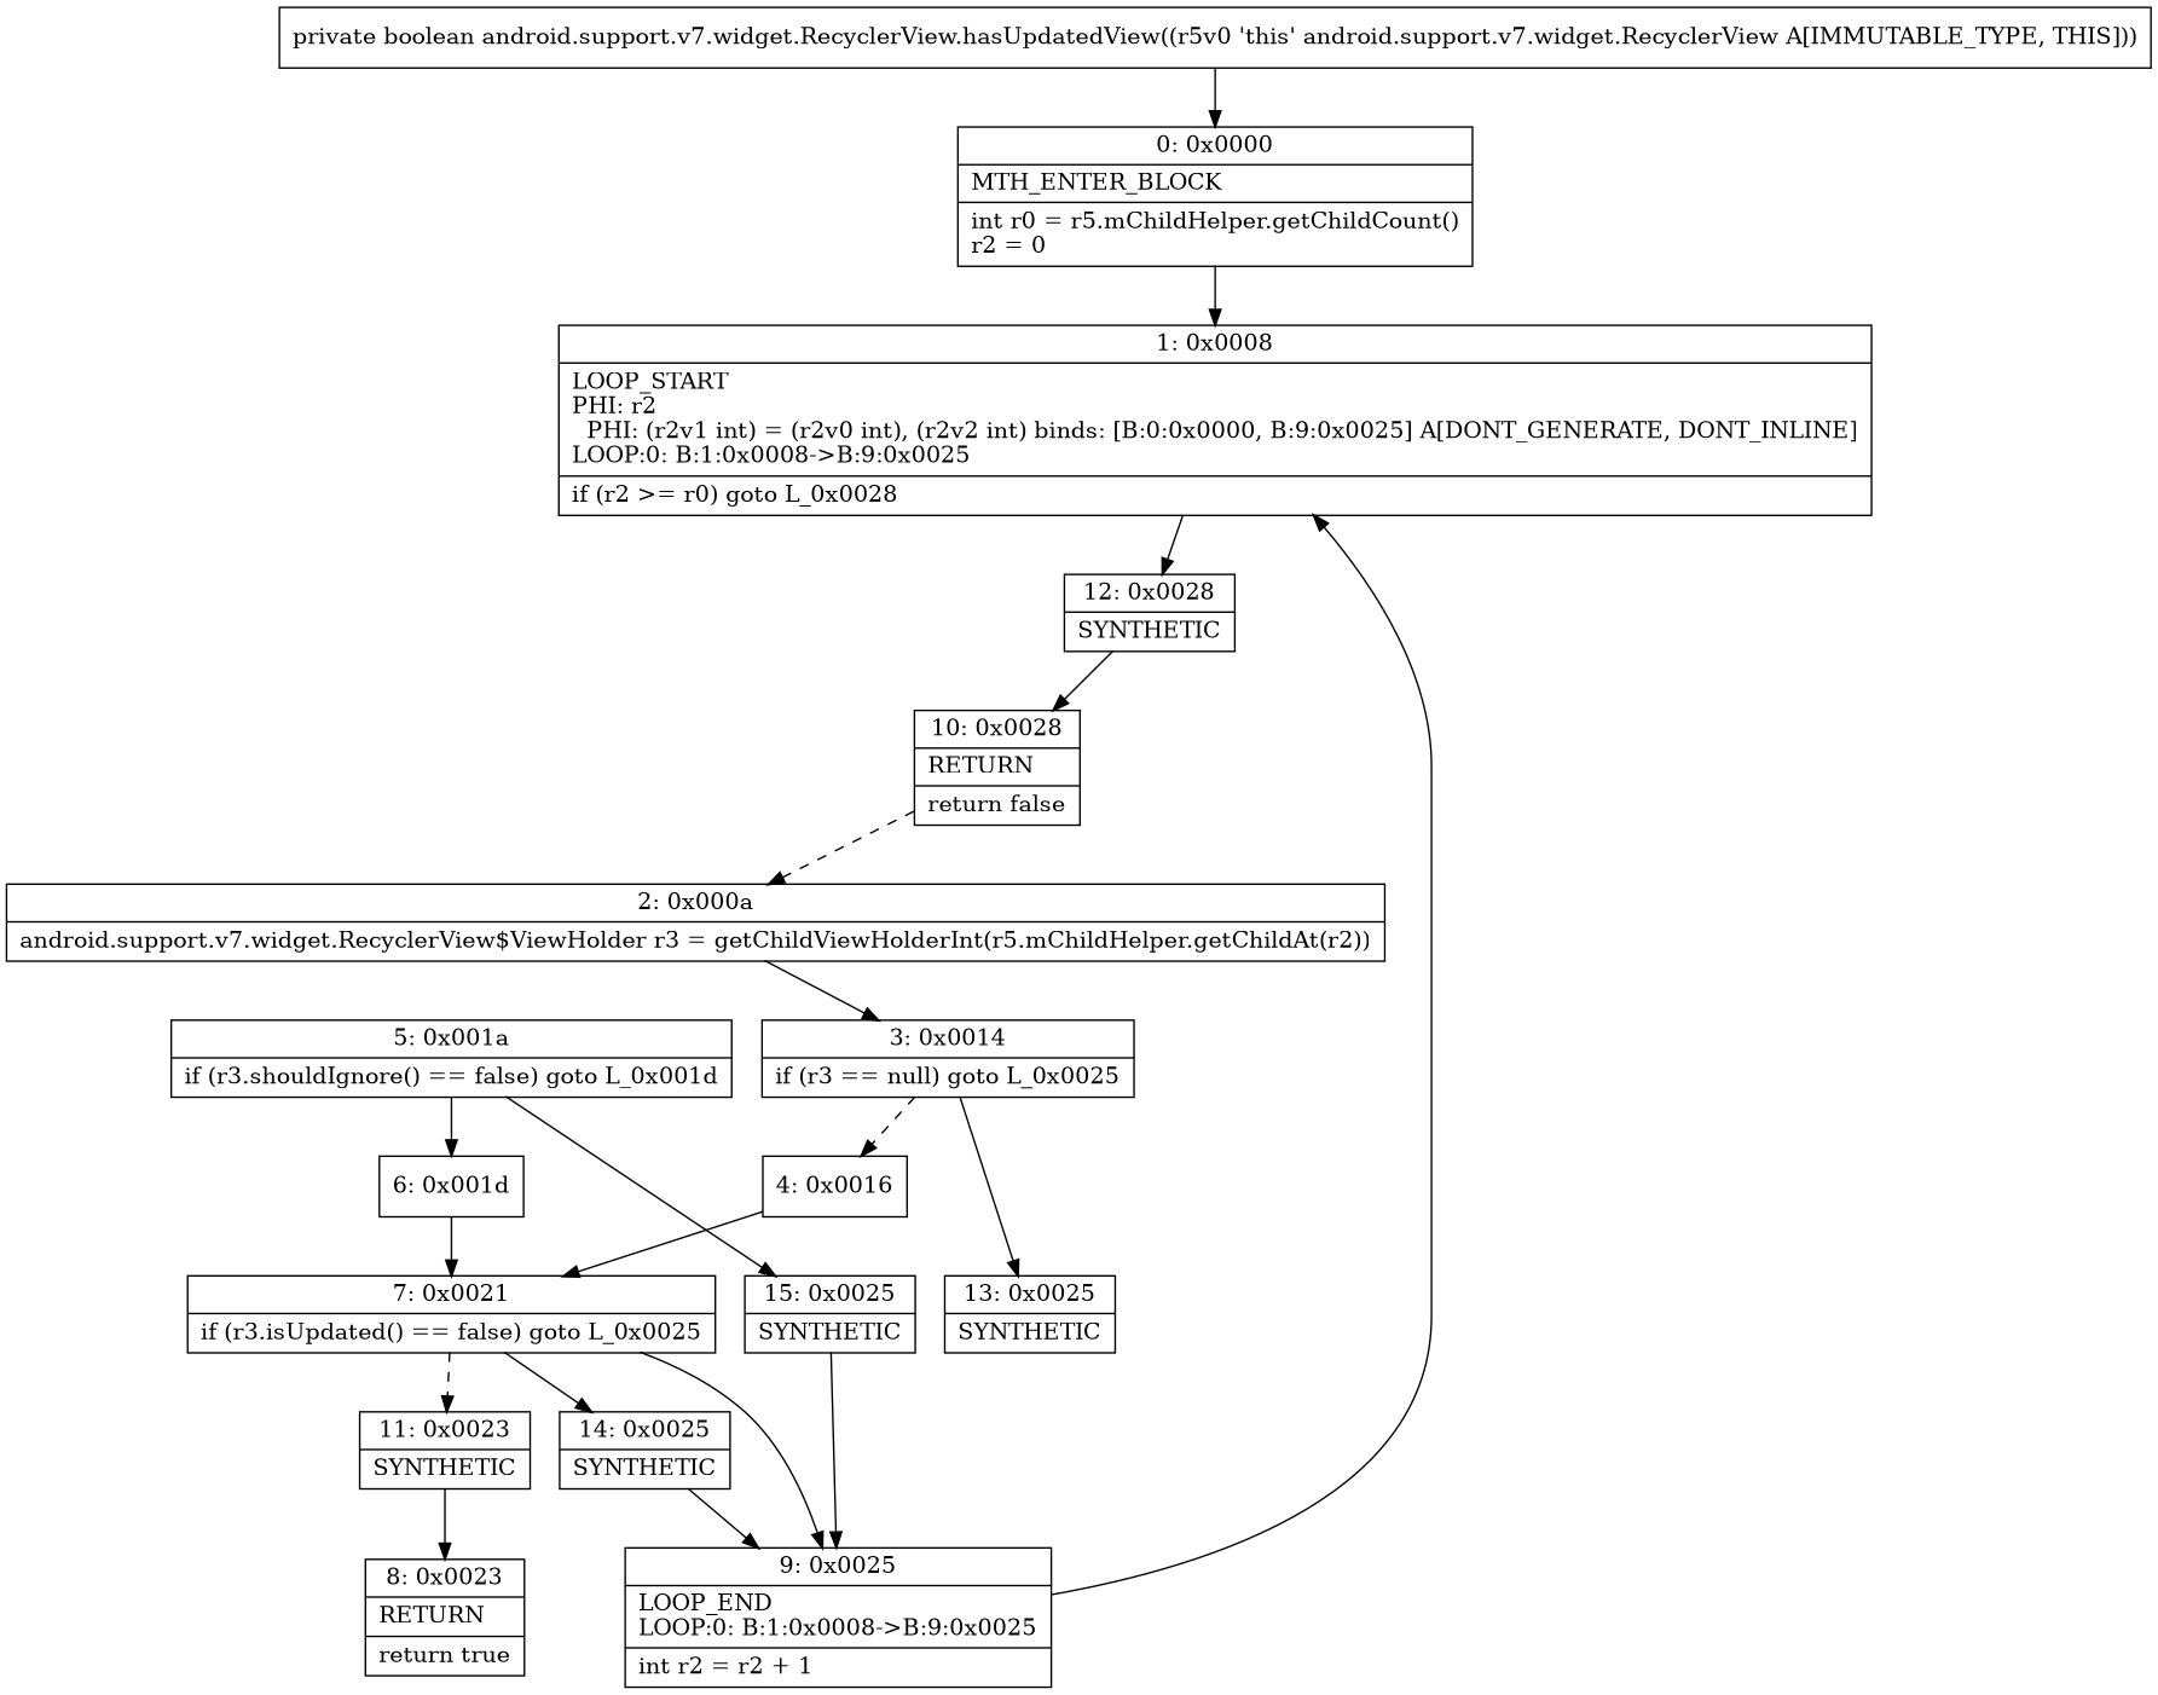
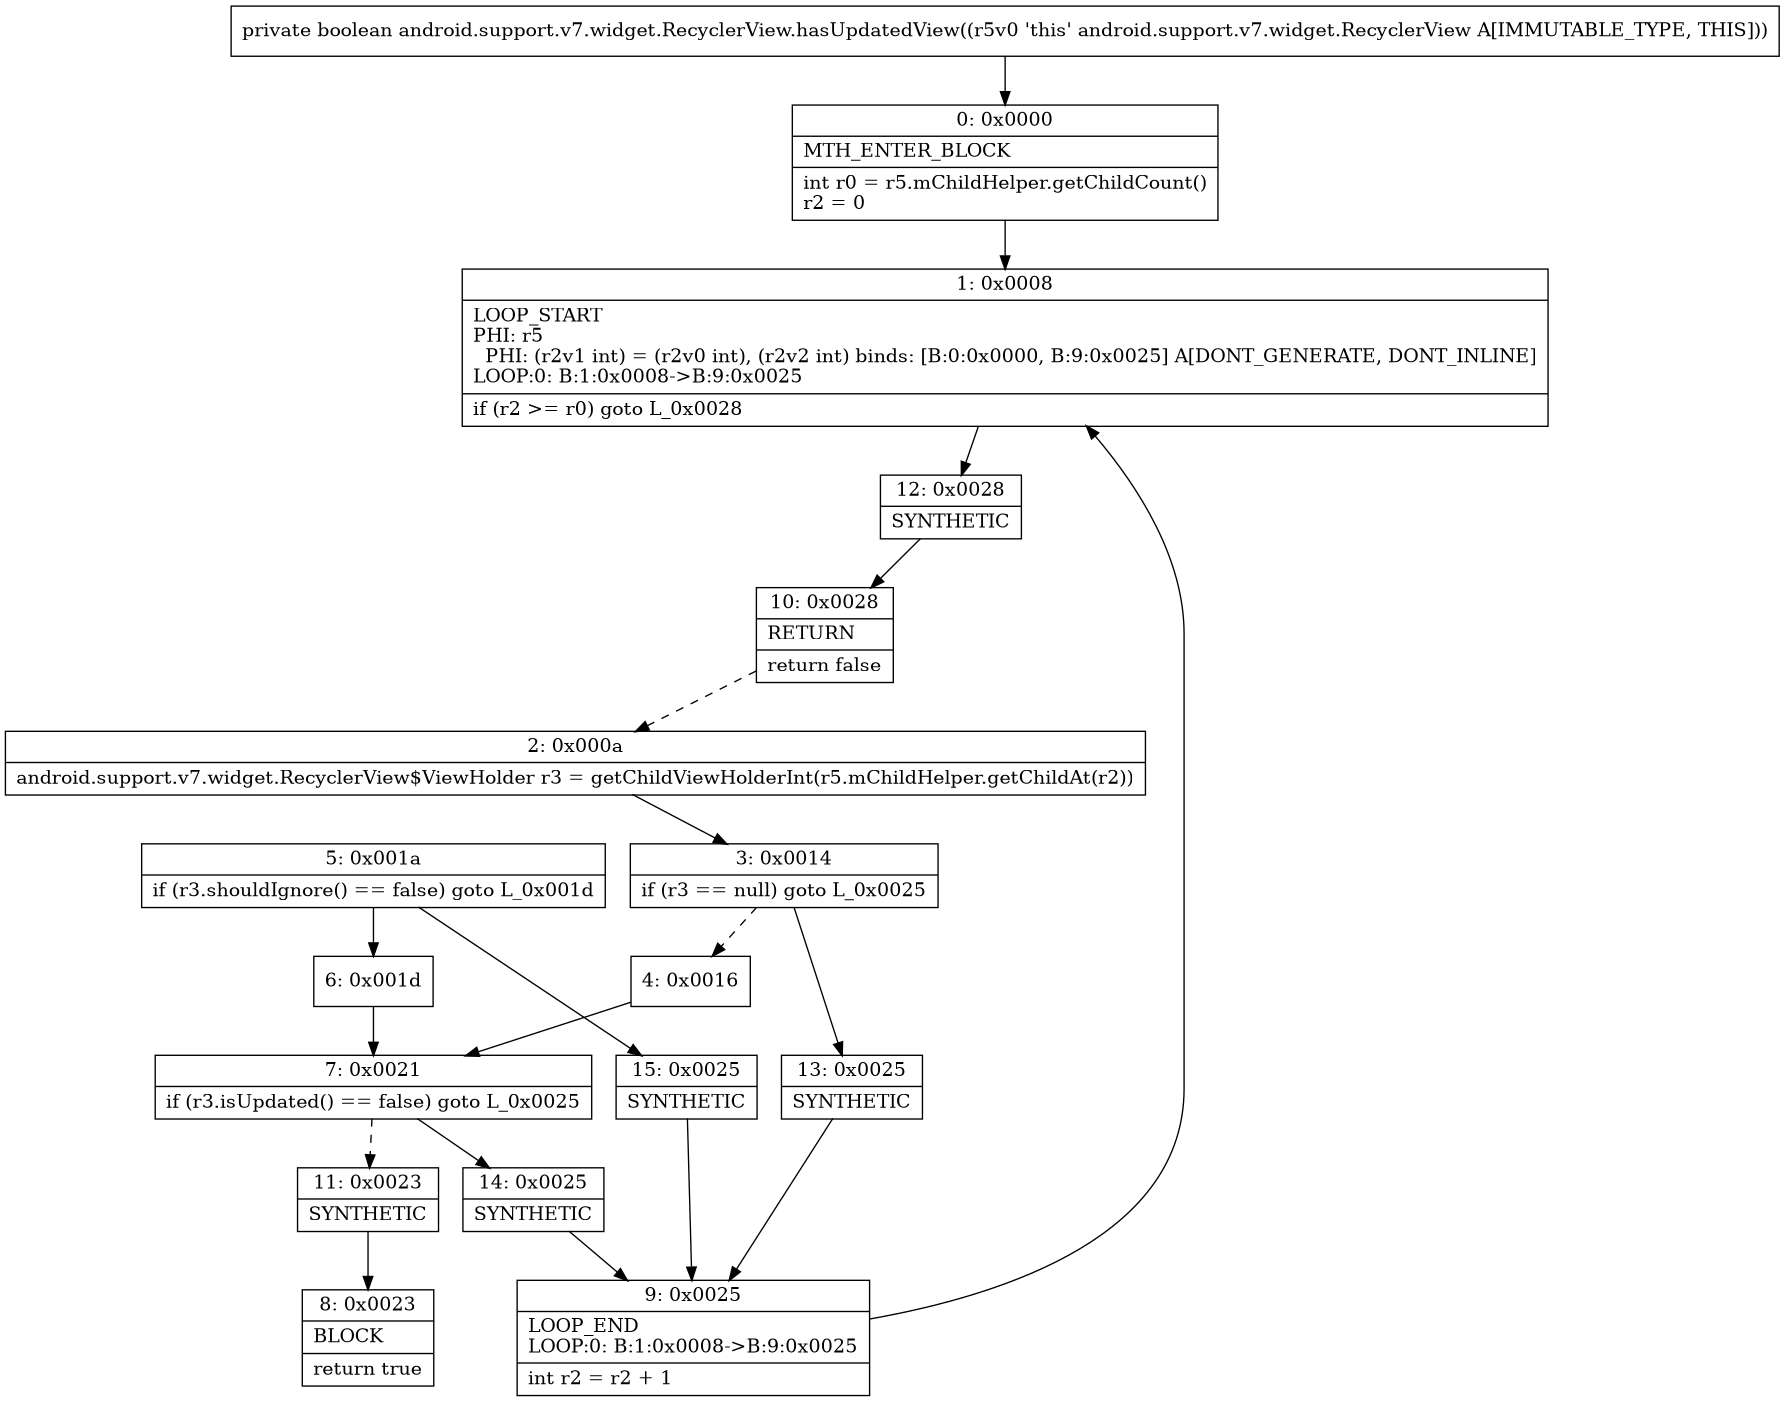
  digraph {
    node [shape=record]
    n1 [label="{0\:\ 0x0000|MTH_ENTER_BLOCK\l|int r0 = r5.mChildHelper.getChildCount()\lr2 = 0\l}"]
-   n2 [label="{1\:\ 0x0008|LOOP_START\lPHI: r2 \l  PHI: (r2v1 int) = (r2v0 int), (r2v2 int) binds: [B:0:0x0000, B:9:0x0025] A[DONT_GENERATE, DONT_INLINE]\lLOOP:0: B:1:0x0008\-\>B:9:0x0025\l|if (r2 \>= r0) goto L_0x0028\l}"]
+   n2 [label="{1\:\ 0x0008|LOOP_START\lPHI: r5 \l  PHI: (r2v1 int) = (r2v0 int), (r2v2 int) binds: [B:0:0x0000, B:9:0x0025] A[DONT_GENERATE, DONT_INLINE]\lLOOP:0: B:1:0x0008\-\>B:9:0x0025\l|if (r2 \>= r0) goto L_0x0028\l}"]
    n3 [label="{12\:\ 0x0028|SYNTHETIC\l}"]
    n4 [label="{2\:\ 0x000a|android.support.v7.widget.RecyclerView$ViewHolder r3 = getChildViewHolderInt(r5.mChildHelper.getChildAt(r2))\l}"]
    n5 [label="{3\:\ 0x0014|if (r3 == null) goto L_0x0025\l}"]
    n6 [label="{10\:\ 0x0028|RETURN\l|return false\l}"]
    n7 [label="{4\:\ 0x0016}"]
    n8 [label="{13\:\ 0x0025|SYNTHETIC\l}"]
    n9 [label="{7\:\ 0x0021|if (r3.isUpdated() == false) goto L_0x0025\l}"]
    n10 [label="{9\:\ 0x0025|LOOP_END\lLOOP:0: B:1:0x0008\-\>B:9:0x0025\l|int r2 = r2 + 1\l}"]
    n11 [label="{5\:\ 0x001a|if (r3.shouldIgnore() == false) goto L_0x001d\l}"]
    n12 [label="{6\:\ 0x001d}"]
    n13 [label="{15\:\ 0x0025|SYNTHETIC\l}"]
    n14 [label="{11\:\ 0x0023|SYNTHETIC\l}"]
    n15 [label="{14\:\ 0x0025|SYNTHETIC\l}"]
-   n16 [label="{8\:\ 0x0023|RETURN\l|return true\l}"]
+   n16 [label="{8\:\ 0x0023|BLOCK\l|return true\l}"]
    n17 [label="{private boolean android.support.v7.widget.RecyclerView.hasUpdatedView((r5v0 'this' android.support.v7.widget.RecyclerView A[IMMUTABLE_TYPE, THIS])) }"]
    n1 -> n2
    n2 -> n3
    n3 -> n6
    n4 -> n5
    n5 -> n7 [style=dashed]
    n5 -> n8
    n6 -> n4 [style=dashed]
    n7 -> n9
-   n9 -> n10
+   n8 -> n10
    n9 -> n14 [style=dashed]
    n9 -> n15
    n10 -> n2
    n11 -> n12
    n11 -> n13 [style=solid]
    n12 -> n9
    n13 -> n10
    n14 -> n16
    n15 -> n10
    n17 -> n1
  }
